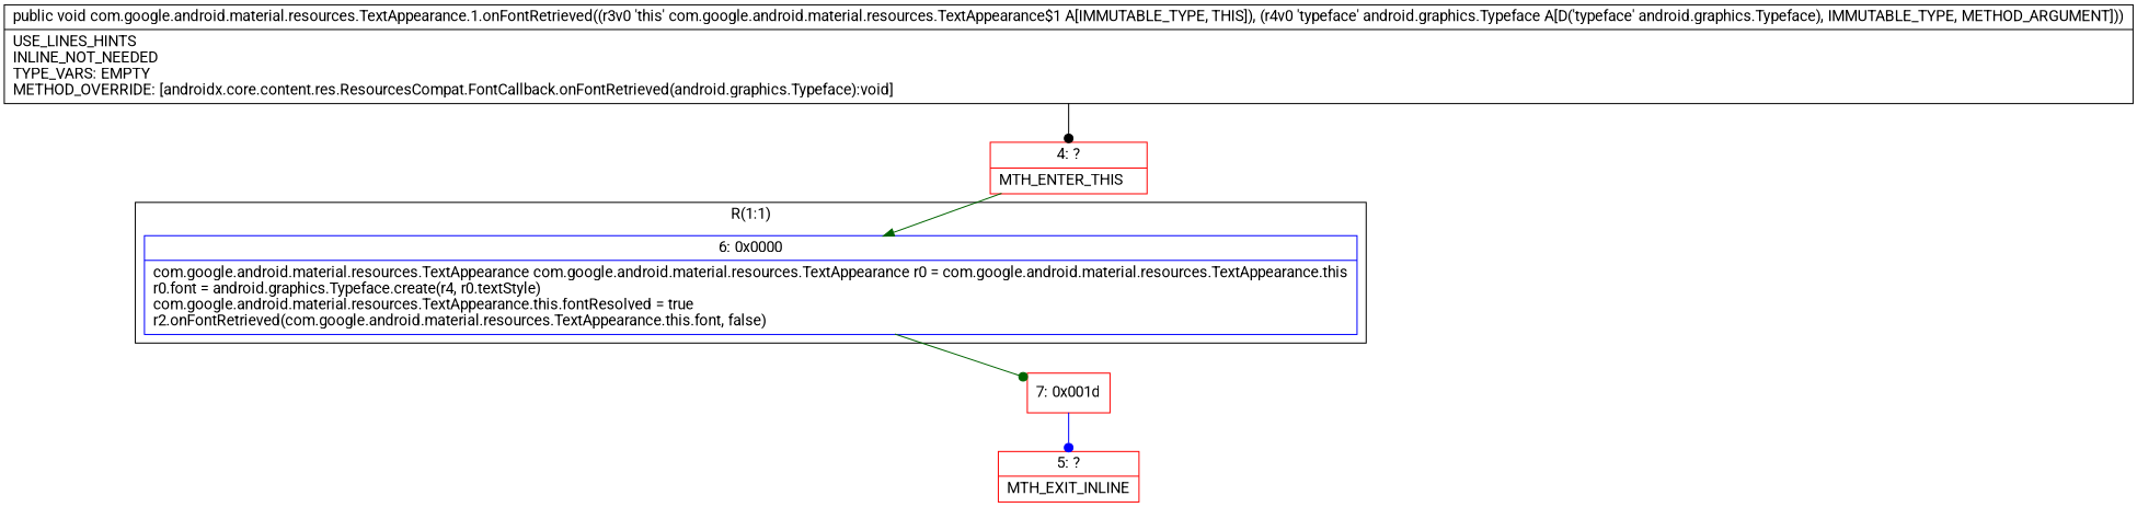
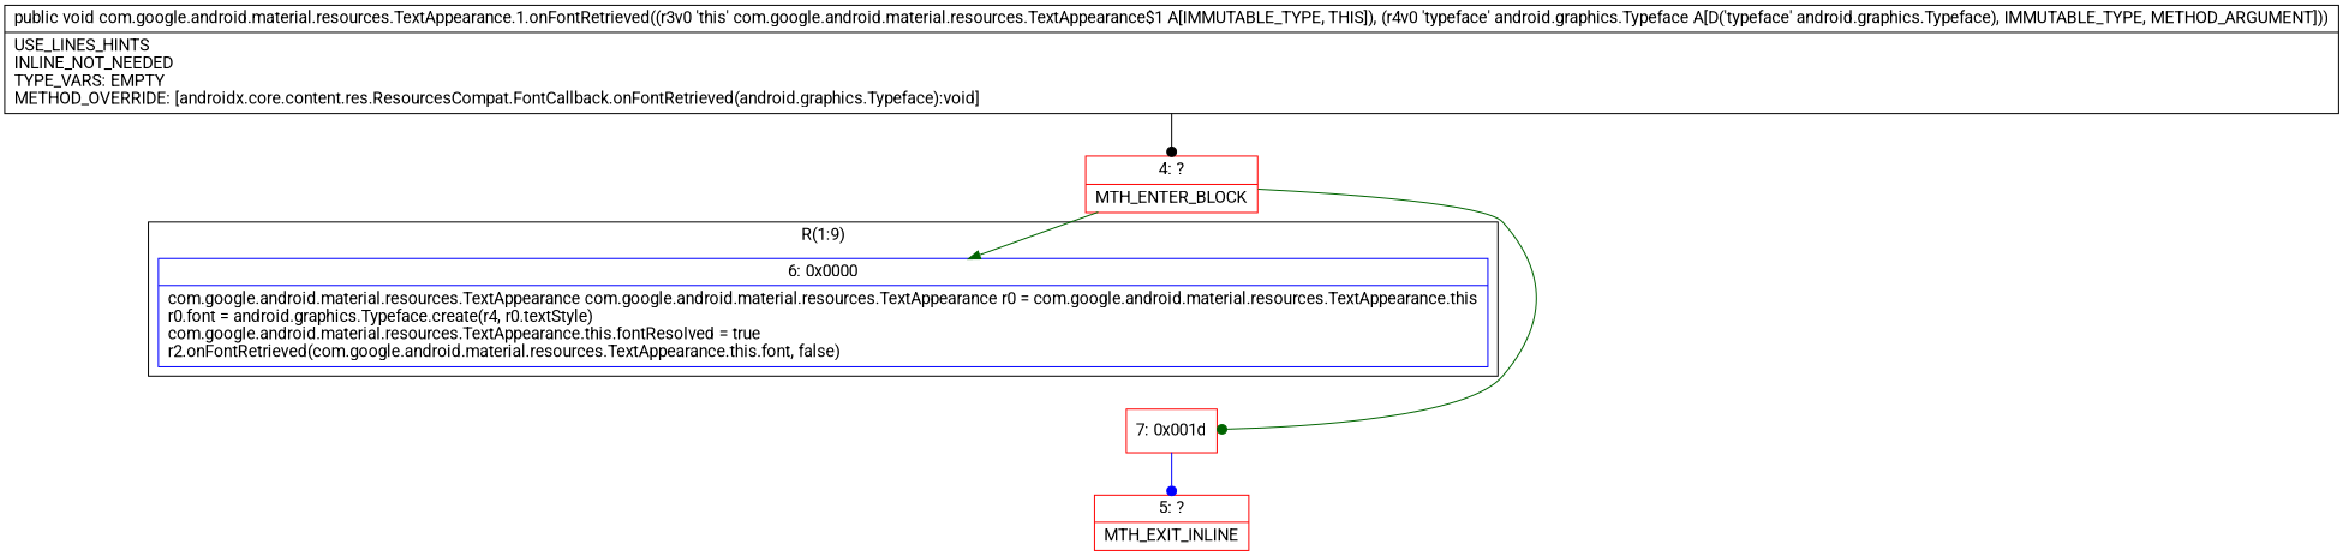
  digraph {
    fontname=Roboto
    node [color=red fontname=Roboto shape=record]
    edge [arrowhead=dot color=darkgreen fontname=Roboto]
    n1 [color=blue label="{6\:\ 0x0000|com.google.android.material.resources.TextAppearance com.google.android.material.resources.TextAppearance r0 = com.google.android.material.resources.TextAppearance.this\lr0.font = android.graphics.Typeface.create(r4, r0.textStyle)\lcom.google.android.material.resources.TextAppearance.this.fontResolved = true\lr2.onFontRetrieved(com.google.android.material.resources.TextAppearance.this.font, false)\l}"]
    n2 [label="{7\:\ 0x001d}"]
    n3 [label="{5\:\ ?|MTH_EXIT_INLINE\l}"]
-   n4 [label="{4\:\ ?|MTH_ENTER_THIS\l}"]
+   n4 [label="{4\:\ ?|MTH_ENTER_BLOCK\l}"]
    n5 [label="{public void com.google.android.material.resources.TextAppearance.1.onFontRetrieved((r3v0 'this' com.google.android.material.resources.TextAppearance$1 A[IMMUTABLE_TYPE, THIS]), (r4v0 'typeface' android.graphics.Typeface A[D('typeface' android.graphics.Typeface), IMMUTABLE_TYPE, METHOD_ARGUMENT]))  | USE_LINES_HINTS\lINLINE_NOT_NEEDED\lTYPE_VARS: EMPTY\lMETHOD_OVERRIDE: [androidx.core.content.res.ResourcesCompat.FontCallback.onFontRetrieved(android.graphics.Typeface):void]\l}" color=""]
    subgraph cluster_1 {
-     label="R(1:1)"
+     label="R(1:9)"
      n1
    }
-   n1 -> n2
+   n4 -> n2
    n2 -> n3 [color=blue]
    n4 -> n1 [arrowhead=normal]
    n5 -> n4 [color=black]
  }
